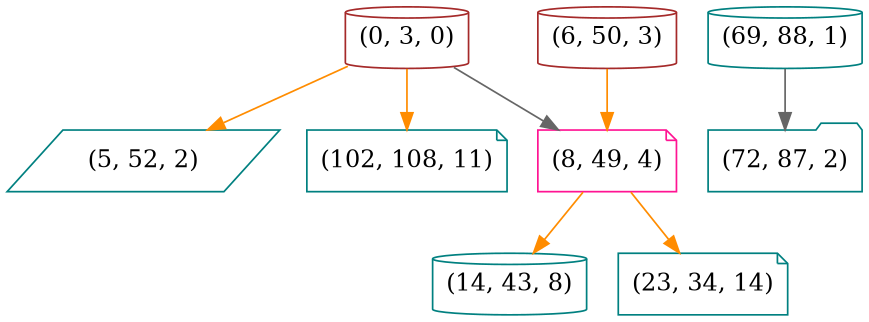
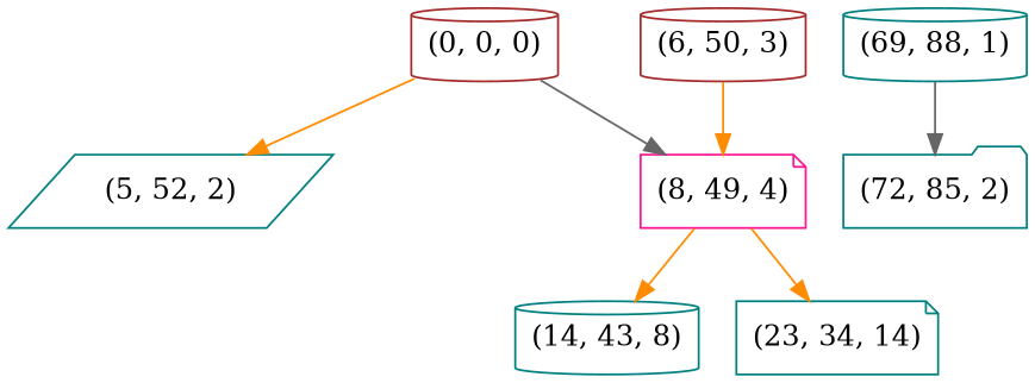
  digraph {
    node [color=teal shape=cylinder]
    edge [color=darkorange]
-   "(0, 0, 0)" [color=brown label="(0, 3, 0)"]
+   "(0, 0, 0)" [color=brown]
    "(5, 52, 2)" [shape=parallelogram]
-   "(102, 108, 11)" [shape=note]
    "(8, 49, 4)" [color=deeppink shape=note]
-   "(72, 85, 2)" [shape=folder label="(72, 87, 2)"]
+   "(72, 85, 2)" [shape=folder]
    "(69, 88, 1)"
    "(6, 50, 3)" [color=brown]
    "(14, 43, 8)"
    "(23, 34, 14)" [shape=note]
    "(0, 0, 0)" -> "(5, 52, 2)"
-   "(0, 0, 0)" -> "(102, 108, 11)"
    "(0, 0, 0)" -> "(8, 49, 4)" [color=gray40]
    "(8, 49, 4)" -> "(14, 43, 8)"
    "(8, 49, 4)" -> "(23, 34, 14)"
    "(69, 88, 1)" -> "(72, 85, 2)" [color=gray40]
    "(6, 50, 3)" -> "(8, 49, 4)"
  }
